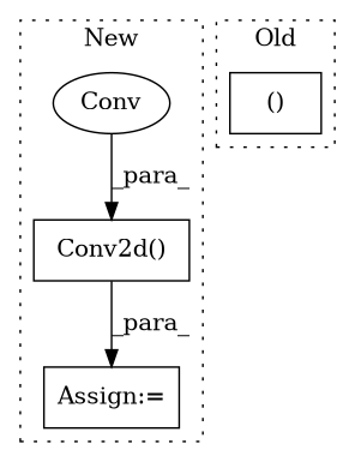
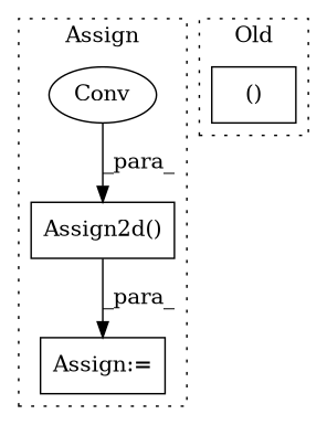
  digraph {
    node [shape=box]
-   n1 [a=75 l="10,22" label="Conv2d()" s="5359,5389"]
+   n1 [a=75 l="10,22" label="Assign2d()" s="5359,5389"]
    n2 [a=68 l=3 label="Assign:=" s=5329]
    n3 [a=76 l=1 label=Conv s=5369 shape=ellipse]
    n4 [a=54 l=7 label="()" s=4619]
    subgraph cluster_1 {
-     label=New
+     label=Assign
      style=dotted
      n1
      n2
      n3
    }
    subgraph cluster_2 {
      label=Old
      style=dotted
      n4
    }
    n1 -> n2 [label=_para_]
    n3 -> n1 [label=_para_]
  }
